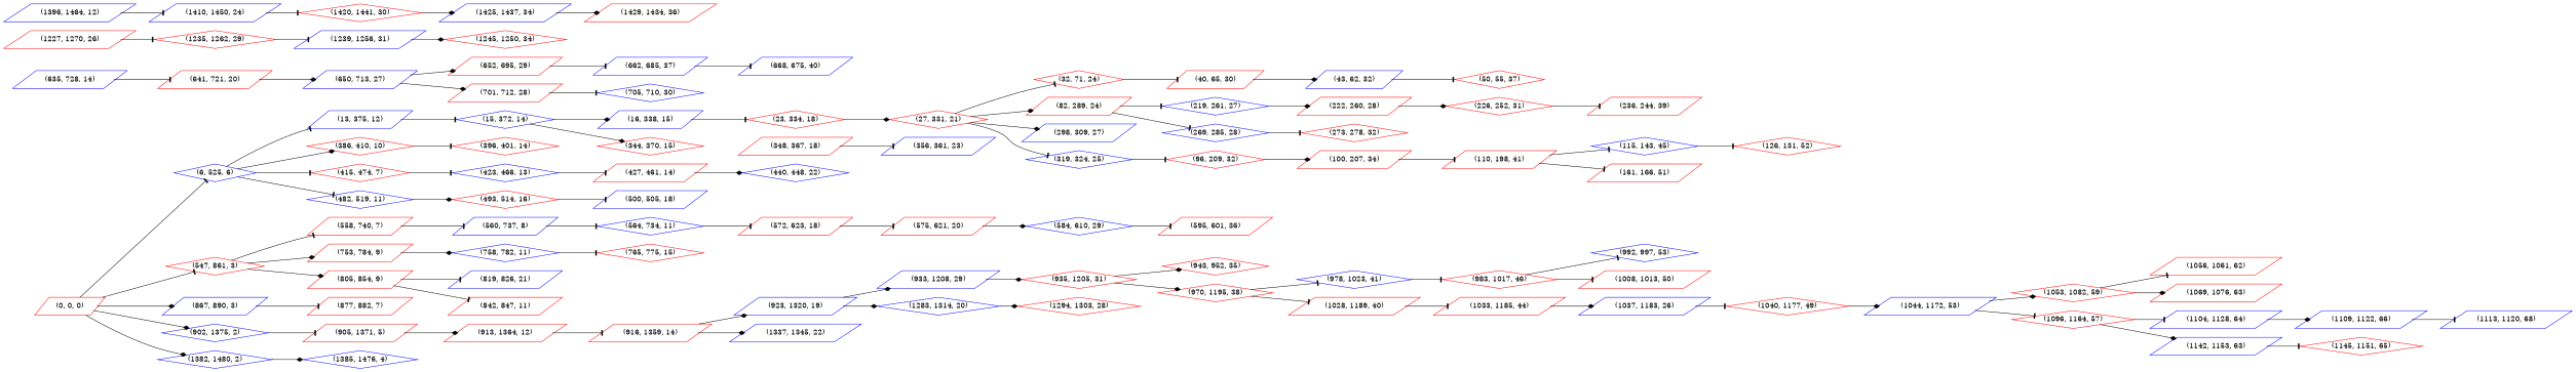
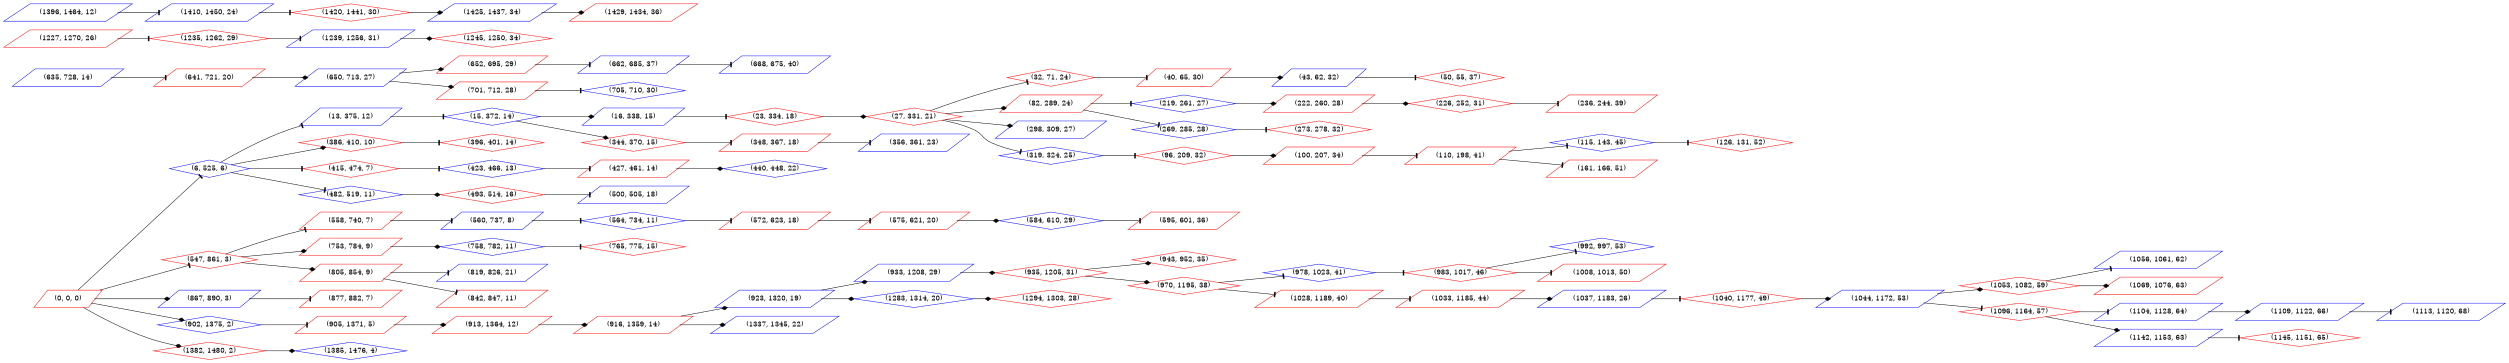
  digraph {
    rankdir=LR
    node [color=red shape=parallelogram]
    edge [arrowhead=tee]
    "(6, 525, 6)" [color=blue shape=diamond]
    "(0, 0, 0)"
    "(547, 861, 3)" [shape=diamond]
    "(867, 890, 3)" [color=blue]
    "(902, 1375, 2)" [color=blue shape=diamond]
-   "(1382, 1480, 2)" [color=blue shape=diamond]
+   "(1382, 1480, 2)" [shape=diamond]
    "(13, 375, 12)" [color=blue]
    "(386, 410, 10)" [shape=diamond]
    "(415, 474, 7)" [shape=diamond]
    "(482, 519, 11)" [color=blue shape=diamond]
    "(558, 740, 7)"
    "(753, 784, 9)"
    "(805, 854, 9)"
    "(877, 882, 7)"
    "(905, 1371, 5)"
    "(1385, 1476, 4)" [color=blue shape=diamond]
    "(15, 372, 14)" [color=blue shape=diamond]
    "(396, 401, 14)" [shape=diamond]
    "(423, 466, 13)" [color=blue shape=diamond]
    "(493, 514, 16)" [shape=diamond]
    "(16, 338, 15)" [color=blue]
    "(344, 370, 15)" [shape=diamond]
    "(23, 334, 18)" [shape=diamond]
    "(348, 367, 18)"
    "(27, 331, 21)" [shape=diamond]
    "(32, 71, 24)" [shape=diamond]
    "(82, 289, 24)"
    "(298, 309, 27)" [color=blue]
    "(319, 324, 25)" [color=blue shape=diamond]
    "(40, 65, 30)"
    "(219, 261, 27)" [color=blue shape=diamond]
    "(269, 285, 28)" [color=blue shape=diamond]
    "(96, 209, 32)" [shape=diamond]
    "(43, 62, 32)" [color=blue]
    "(50, 55, 37)" [shape=diamond]
    "(100, 207, 34)"
    "(222, 260, 28)"
    "(273, 278, 32)" [shape=diamond]
    "(110, 198, 41)"
    "(115, 143, 45)" [color=blue shape=diamond]
    "(161, 166, 51)"
    "(126, 131, 52)" [shape=diamond]
    "(226, 252, 31)" [shape=diamond]
    "(236, 244, 39)"
    "(356, 361, 23)" [color=blue]
    "(427, 461, 14)"
    "(440, 448, 22)" [color=blue shape=diamond]
    "(500, 505, 18)" [color=blue]
    "(560, 737, 8)" [color=blue]
    "(758, 782, 11)" [color=blue shape=diamond]
    "(819, 826, 21)" [color=blue]
    "(842, 847, 11)"
    "(564, 734, 11)" [color=blue shape=diamond]
    "(572, 623, 18)"
    "(575, 621, 20)"
    "(635, 728, 14)" [color=blue]
    "(641, 721, 20)"
    "(584, 610, 29)" [color=blue shape=diamond]
    "(595, 601, 36)"
    "(650, 713, 27)" [color=blue]
    "(652, 695, 29)"
    "(701, 712, 28)"
    "(662, 685, 37)" [color=blue]
    "(705, 710, 30)" [color=blue shape=diamond]
    "(668, 675, 40)" [color=blue]
    "(765, 775, 15)" [shape=diamond]
    "(913, 1364, 12)"
    "(916, 1359, 14)"
    "(923, 1320, 19)" [color=blue]
    "(1337, 1345, 22)" [color=blue]
    "(933, 1208, 29)" [color=blue]
    "(1283, 1314, 20)" [color=blue shape=diamond]
    "(935, 1205, 31)" [shape=diamond]
    "(1235, 1262, 29)" [shape=diamond]
    "(1227, 1270, 26)"
    "(1294, 1303, 28)" [shape=diamond]
    "(943, 952, 35)" [shape=diamond]
    "(970, 1195, 38)" [shape=diamond]
    "(978, 1023, 41)" [color=blue shape=diamond]
    "(1028, 1189, 40)"
    "(983, 1017, 46)" [shape=diamond]
    "(1033, 1185, 44)"
    "(992, 997, 53)" [color=blue shape=diamond]
    "(1008, 1013, 50)"
    n85 [color=blue label="(1037, 1183, 26)"]
    "(1040, 1177, 49)" [shape=diamond]
    "(1044, 1172, 53)" [color=blue]
    "(1053, 1082, 59)" [shape=diamond]
    "(1096, 1164, 57)" [shape=diamond]
-   "(1056, 1061, 62)"
+   "(1056, 1061, 62)" [color=blue]
    "(1069, 1076, 63)"
    "(1104, 1128, 64)" [color=blue]
    "(1142, 1153, 63)" [color=blue]
    "(1109, 1122, 66)" [color=blue]
    "(1145, 1151, 65)" [shape=diamond]
    "(1113, 1120, 68)" [color=blue]
    "(1239, 1256, 31)" [color=blue]
    "(1245, 1250, 34)" [shape=diamond]
    "(1396, 1464, 12)" [color=blue]
    "(1410, 1450, 24)" [color=blue]
    "(1420, 1441, 30)" [shape=diamond]
    "(1425, 1437, 34)" [color=blue]
    "(1429, 1434, 36)"
    "(6, 525, 6)" -> "(13, 375, 12)"
    "(6, 525, 6)" -> "(386, 410, 10)" [arrowhead=diamond]
    "(6, 525, 6)" -> "(415, 474, 7)"
    "(6, 525, 6)" -> "(482, 519, 11)"
    "(0, 0, 0)" -> "(6, 525, 6)"
    "(0, 0, 0)" -> "(547, 861, 3)"
    "(0, 0, 0)" -> "(867, 890, 3)" [arrowhead=diamond]
    "(0, 0, 0)" -> "(902, 1375, 2)" [arrowhead=diamond]
    "(0, 0, 0)" -> "(1382, 1480, 2)" [arrowhead=diamond]
    "(547, 861, 3)" -> "(558, 740, 7)"
    "(547, 861, 3)" -> "(753, 784, 9)" [arrowhead=diamond]
    "(547, 861, 3)" -> "(805, 854, 9)" [arrowhead=diamond]
    "(867, 890, 3)" -> "(877, 882, 7)"
    "(902, 1375, 2)" -> "(905, 1371, 5)"
    "(1382, 1480, 2)" -> "(1385, 1476, 4)" [arrowhead=diamond]
    "(13, 375, 12)" -> "(15, 372, 14)"
    "(386, 410, 10)" -> "(396, 401, 14)"
    "(415, 474, 7)" -> "(423, 466, 13)"
    "(482, 519, 11)" -> "(493, 514, 16)" [arrowhead=diamond]
    "(558, 740, 7)" -> "(560, 737, 8)"
    "(753, 784, 9)" -> "(758, 782, 11)" [arrowhead=diamond]
    "(805, 854, 9)" -> "(819, 826, 21)"
    "(805, 854, 9)" -> "(842, 847, 11)"
    "(905, 1371, 5)" -> "(913, 1364, 12)" [arrowhead=diamond]
    "(15, 372, 14)" -> "(16, 338, 15)" [arrowhead=diamond]
    "(15, 372, 14)" -> "(344, 370, 15)" [arrowhead=diamond]
    "(423, 466, 13)" -> "(427, 461, 14)"
    "(493, 514, 16)" -> "(500, 505, 18)"
    "(16, 338, 15)" -> "(23, 334, 18)"
+   "(344, 370, 15)" -> "(348, 367, 18)"
    "(23, 334, 18)" -> "(27, 331, 21)" [arrowhead=diamond]
    "(348, 367, 18)" -> "(356, 361, 23)"
    "(27, 331, 21)" -> "(32, 71, 24)"
    "(27, 331, 21)" -> "(82, 289, 24)" [arrowhead=diamond]
    "(27, 331, 21)" -> "(298, 309, 27)" [arrowhead=diamond]
    "(27, 331, 21)" -> "(319, 324, 25)"
    "(32, 71, 24)" -> "(40, 65, 30)"
    "(82, 289, 24)" -> "(219, 261, 27)"
    "(82, 289, 24)" -> "(269, 285, 28)"
    "(319, 324, 25)" -> "(96, 209, 32)"
    "(40, 65, 30)" -> "(43, 62, 32)" [arrowhead=diamond]
    "(219, 261, 27)" -> "(222, 260, 28)" [arrowhead=diamond]
    "(269, 285, 28)" -> "(273, 278, 32)"
    "(96, 209, 32)" -> "(100, 207, 34)" [arrowhead=diamond]
    "(43, 62, 32)" -> "(50, 55, 37)"
    "(100, 207, 34)" -> "(110, 198, 41)"
    "(222, 260, 28)" -> "(226, 252, 31)" [arrowhead=diamond]
    "(110, 198, 41)" -> "(115, 143, 45)"
    "(110, 198, 41)" -> "(161, 166, 51)"
    "(115, 143, 45)" -> "(126, 131, 52)"
    "(226, 252, 31)" -> "(236, 244, 39)"
    "(427, 461, 14)" -> "(440, 448, 22)" [arrowhead=diamond]
    "(560, 737, 8)" -> "(564, 734, 11)"
    "(758, 782, 11)" -> "(765, 775, 15)"
    "(564, 734, 11)" -> "(572, 623, 18)"
    "(572, 623, 18)" -> "(575, 621, 20)"
    "(575, 621, 20)" -> "(584, 610, 29)" [arrowhead=diamond]
    "(635, 728, 14)" -> "(641, 721, 20)"
    "(641, 721, 20)" -> "(650, 713, 27)" [arrowhead=diamond]
    "(584, 610, 29)" -> "(595, 601, 36)"
    "(650, 713, 27)" -> "(652, 695, 29)" [arrowhead=diamond]
    "(650, 713, 27)" -> "(701, 712, 28)" [arrowhead=diamond]
    "(652, 695, 29)" -> "(662, 685, 37)"
    "(701, 712, 28)" -> "(705, 710, 30)"
    "(662, 685, 37)" -> "(668, 675, 40)"
-   "(913, 1364, 12)" -> "(916, 1359, 14)"
+   "(913, 1364, 12)" -> "(916, 1359, 14)" [arrowhead=diamond]
    "(916, 1359, 14)" -> "(923, 1320, 19)" [arrowhead=diamond]
    "(916, 1359, 14)" -> "(1337, 1345, 22)" [arrowhead=diamond]
    "(923, 1320, 19)" -> "(933, 1208, 29)" [arrowhead=diamond]
    "(923, 1320, 19)" -> "(1283, 1314, 20)" [arrowhead=diamond]
    "(933, 1208, 29)" -> "(935, 1205, 31)" [arrowhead=diamond]
    "(1283, 1314, 20)" -> "(1294, 1303, 28)" [arrowhead=diamond]
    "(935, 1205, 31)" -> "(943, 952, 35)" [arrowhead=diamond]
    "(935, 1205, 31)" -> "(970, 1195, 38)" [arrowhead=diamond]
    "(1235, 1262, 29)" -> "(1239, 1256, 31)"
    "(1227, 1270, 26)" -> "(1235, 1262, 29)"
    "(970, 1195, 38)" -> "(978, 1023, 41)"
    "(970, 1195, 38)" -> "(1028, 1189, 40)"
    "(978, 1023, 41)" -> "(983, 1017, 46)"
    "(1028, 1189, 40)" -> "(1033, 1185, 44)"
    "(983, 1017, 46)" -> "(992, 997, 53)"
    "(983, 1017, 46)" -> "(1008, 1013, 50)"
    "(1033, 1185, 44)" -> n85 [arrowhead=diamond]
    n85 -> "(1040, 1177, 49)"
    "(1040, 1177, 49)" -> "(1044, 1172, 53)" [arrowhead=diamond]
    "(1044, 1172, 53)" -> "(1053, 1082, 59)" [arrowhead=diamond]
    "(1044, 1172, 53)" -> "(1096, 1164, 57)"
    "(1053, 1082, 59)" -> "(1056, 1061, 62)"
    "(1053, 1082, 59)" -> "(1069, 1076, 63)" [arrowhead=diamond]
    "(1096, 1164, 57)" -> "(1104, 1128, 64)"
    "(1096, 1164, 57)" -> "(1142, 1153, 63)" [arrowhead=diamond]
    "(1104, 1128, 64)" -> "(1109, 1122, 66)" [arrowhead=diamond]
    "(1142, 1153, 63)" -> "(1145, 1151, 65)"
    "(1109, 1122, 66)" -> "(1113, 1120, 68)"
    "(1239, 1256, 31)" -> "(1245, 1250, 34)" [arrowhead=diamond]
    "(1396, 1464, 12)" -> "(1410, 1450, 24)"
    "(1410, 1450, 24)" -> "(1420, 1441, 30)"
    "(1420, 1441, 30)" -> "(1425, 1437, 34)" [arrowhead=diamond]
    "(1425, 1437, 34)" -> "(1429, 1434, 36)" [arrowhead=diamond]
  }
